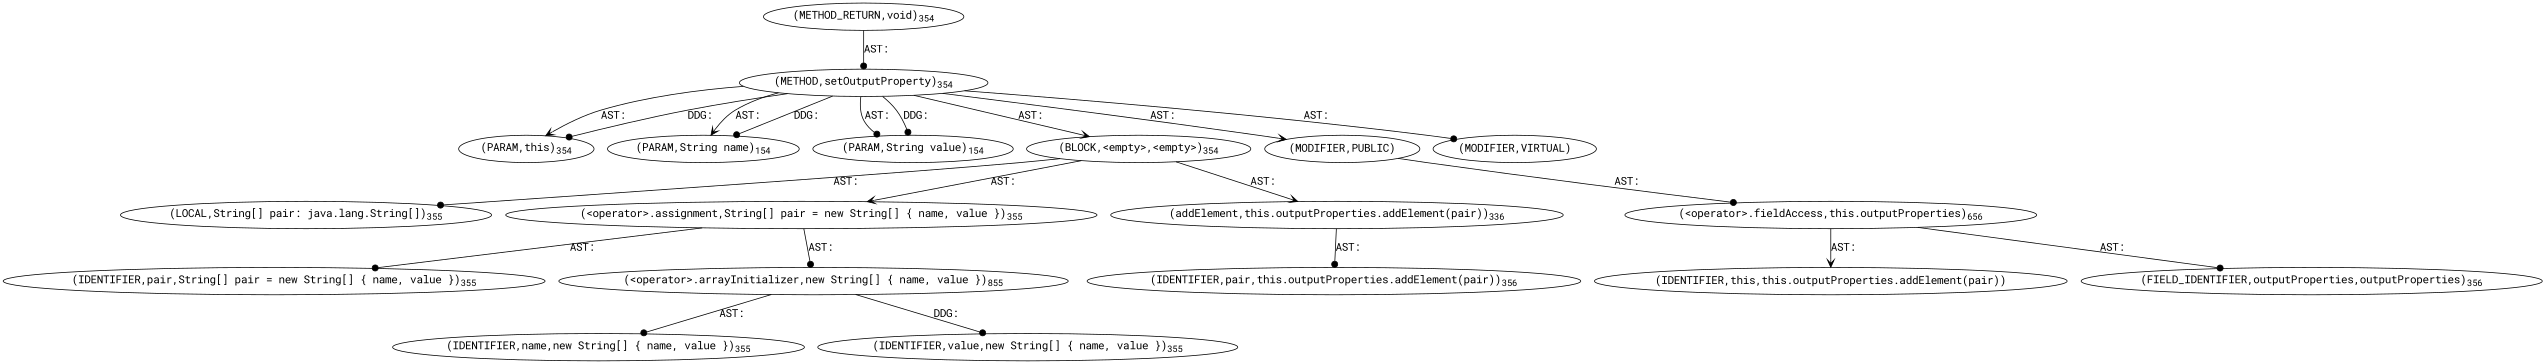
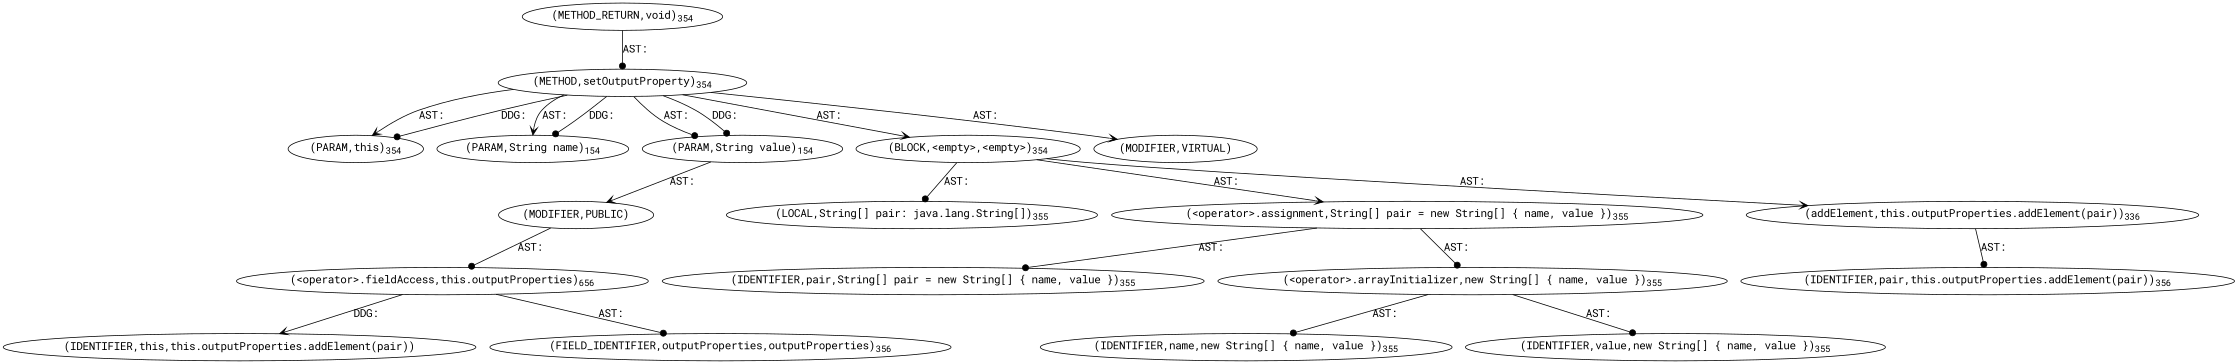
  digraph {
    fontname="Roboto Mono"
    node [fontname="Roboto Mono"]
    edge [arrowhead=dot fontname="Roboto Mono"]
    n1 [label=<(METHOD,setOutputProperty)<SUB>354</SUB>>]
    n2 [label=<(PARAM,this)<SUB>354</SUB>>]
    n3 [label=<(PARAM,String name)<SUB>154</SUB>>]
    n4 [label=<(PARAM,String value)<SUB>154</SUB>>]
    n5 [label=<(BLOCK,&lt;empty&gt;,&lt;empty&gt;)<SUB>354</SUB>>]
    n6 [label=<(MODIFIER,PUBLIC)>]
    n7 [label=<(MODIFIER,VIRTUAL)>]
    n8 [label=<(LOCAL,String[] pair: java.lang.String[])<SUB>355</SUB>>]
    n9 [label=<(&lt;operator&gt;.assignment,String[] pair = new String[] { name, value })<SUB>355</SUB>>]
    n10 [label=<(addElement,this.outputProperties.addElement(pair))<SUB>336</SUB>>]
    n11 [label=<(&lt;operator&gt;.fieldAccess,this.outputProperties)<SUB>656</SUB>>]
    n12 [label=<(METHOD_RETURN,void)<SUB>354</SUB>>]
    n13 [label=<(IDENTIFIER,pair,String[] pair = new String[] { name, value })<SUB>355</SUB>>]
-   n14 [label=<(&lt;operator&gt;.arrayInitializer,new String[] { name, value })<SUB>855</SUB>>]
+   n14 [label=<(&lt;operator&gt;.arrayInitializer,new String[] { name, value })<SUB>355</SUB>>]
    n15 [label=<(IDENTIFIER,pair,this.outputProperties.addElement(pair))<SUB>356</SUB>>]
    n16 [label=<(IDENTIFIER,name,new String[] { name, value })<SUB>355</SUB>>]
    n17 [label=<(IDENTIFIER,value,new String[] { name, value })<SUB>355</SUB>>]
    n18 [label=<(IDENTIFIER,this,this.outputProperties.addElement(pair))>]
    n19 [label=<(FIELD_IDENTIFIER,outputProperties,outputProperties)<SUB>356</SUB>>]
    n1 -> n2 [arrowhead=vee label="AST: "]
    n1 -> n2 [label="DDG: "]
    n1 -> n3 [arrowhead=vee label="AST: "]
    n1 -> n3 [label="DDG: "]
    n1 -> n4 [label="AST: "]
    n1 -> n4 [label="DDG: "]
    n1 -> n5 [arrowhead=vee label="AST: "]
-   n1 -> n6 [arrowhead=vee label="AST: "]
-   n1 -> n7 [label="AST: "]
+   n4 -> n6 [arrowhead=vee label="AST: "]
+   n1 -> n7 [arrowhead=vee label="AST: "]
    n5 -> n8 [label="AST: "]
    n5 -> n9 [arrowhead=vee label="AST: "]
    n5 -> n10 [arrowhead=vee label="AST: "]
    n6 -> n11 [label="AST: "]
    n9 -> n13 [label="AST: "]
    n9 -> n14 [label="AST: "]
    n10 -> n15 [label="AST: "]
-   n11 -> n18 [arrowhead=vee label="AST: "]
+   n11 -> n18 [arrowhead=vee label="DDG: "]
    n11 -> n19 [label="AST: "]
    n12 -> n1 [label="AST: "]
    n14 -> n16 [label="AST: "]
-   n14 -> n17 [label="DDG: "]
+   n14 -> n17 [label="AST: "]
  }
